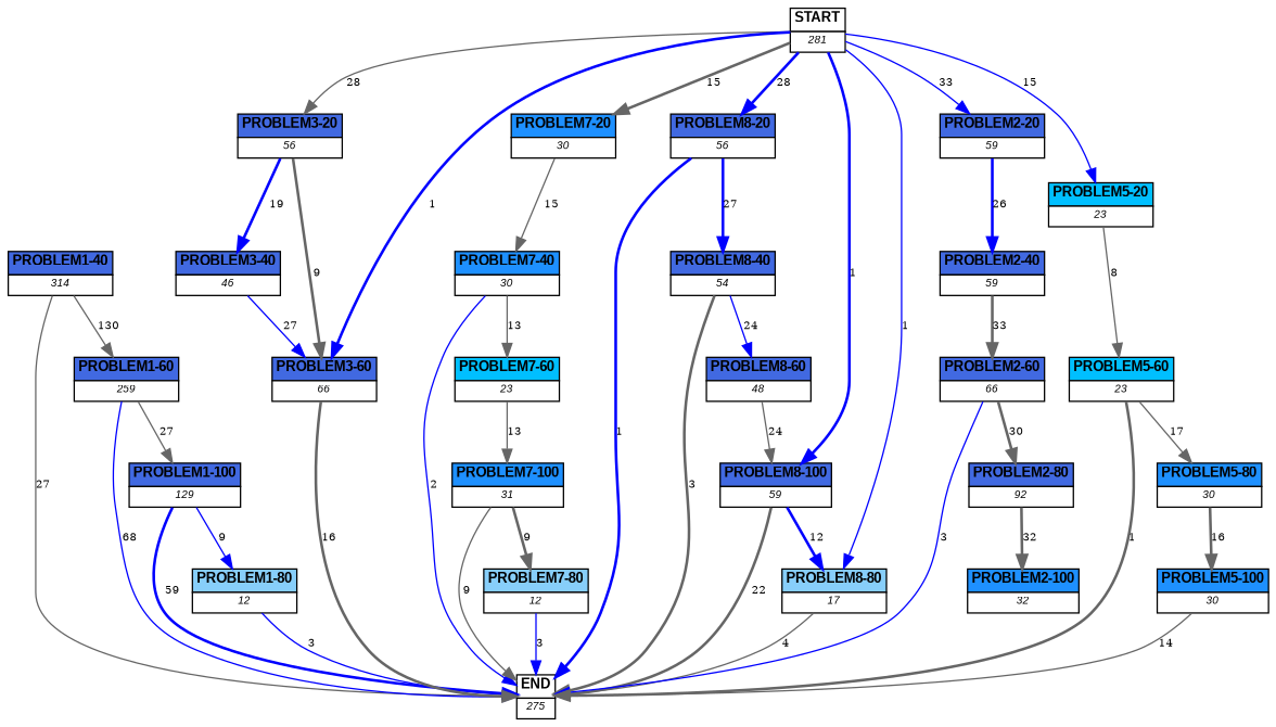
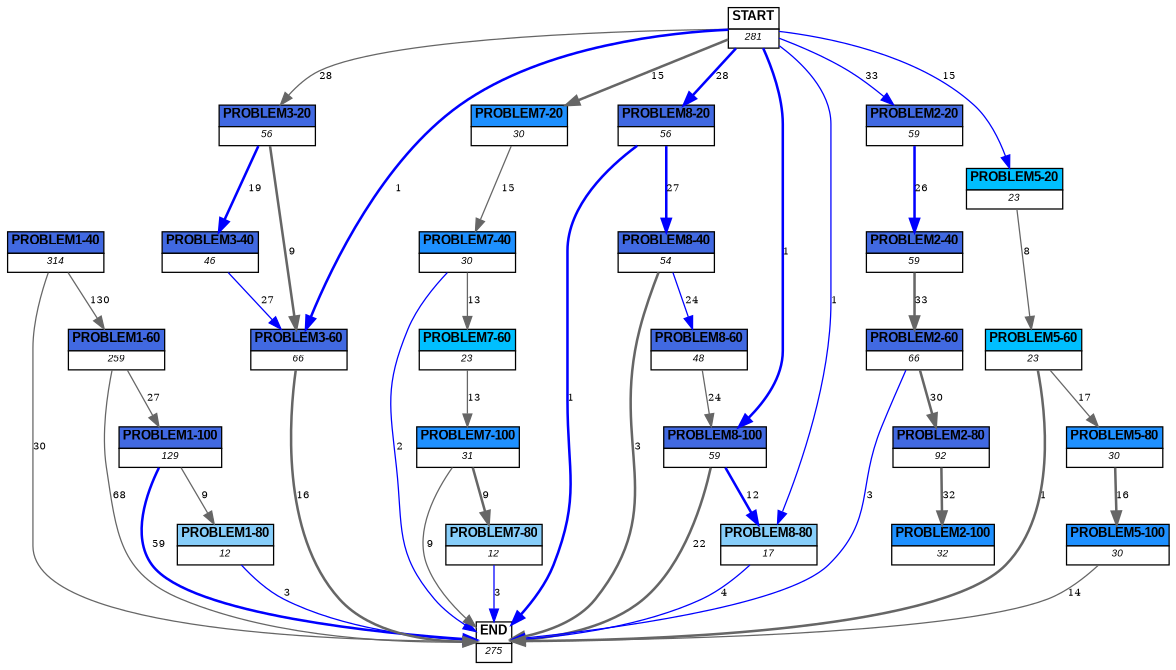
  digraph {
    fontname="DejaVu Serif"
    node [fontname="DejaVu Serif" shape=plain]
    edge [color=gray40 fontname="DejaVu Serif" fontsize=8 labelfloat=false style=solid]
    n1 [label=<<table border="0" cellborder="1" cellspacing="0"><tr><td bgcolor="royalblue"><FONT face="Arial" POINT-SIZE="10"><b>PROBLEM1-40</b></FONT></td></tr><tr><td bgcolor="white"><FONT face="Arial" POINT-SIZE="8"><i>314</i></FONT></td></tr></table>>]
    n2 [label=<<table border="0" cellborder="1" cellspacing="0"><tr><td bgcolor="white"><FONT face="Arial" POINT-SIZE="10"><b>END</b></FONT></td></tr><tr><td bgcolor="white"><FONT face="Arial" POINT-SIZE="8"><i>275</i></FONT></td></tr></table>>]
    n3 [label=<<table border="0" cellborder="1" cellspacing="0"><tr><td bgcolor="royalblue"><FONT face="Arial" POINT-SIZE="10"><b>PROBLEM1-60</b></FONT></td></tr><tr><td bgcolor="white"><FONT face="Arial" POINT-SIZE="8"><i>259</i></FONT></td></tr></table>>]
    n4 [label=<<table border="0" cellborder="1" cellspacing="0"><tr><td bgcolor="royalblue"><FONT face="Arial" POINT-SIZE="10"><b>PROBLEM1-100</b></FONT></td></tr><tr><td bgcolor="white"><FONT face="Arial" POINT-SIZE="8"><i>129</i></FONT></td></tr></table>>]
    n5 [label=<<table border="0" cellborder="1" cellspacing="0"><tr><td bgcolor="lightskyblue"><FONT face="Arial" POINT-SIZE="10"><b>PROBLEM1-80</b></FONT></td></tr><tr><td bgcolor="white"><FONT face="Arial" POINT-SIZE="8"><i>12</i></FONT></td></tr></table>>]
    n6 [label=<<table border="0" cellborder="1" cellspacing="0"><tr><td bgcolor="royalblue"><FONT face="Arial" POINT-SIZE="10"><b>PROBLEM3-20</b></FONT></td></tr><tr><td bgcolor="white"><FONT face="Arial" POINT-SIZE="8"><i>56</i></FONT></td></tr></table>>]
    n7 [label=<<table border="0" cellborder="1" cellspacing="0"><tr><td bgcolor="royalblue"><FONT face="Arial" POINT-SIZE="10"><b>PROBLEM3-40</b></FONT></td></tr><tr><td bgcolor="white"><FONT face="Arial" POINT-SIZE="8"><i>46</i></FONT></td></tr></table>>]
    n8 [label=<<table border="0" cellborder="1" cellspacing="0"><tr><td bgcolor="royalblue"><FONT face="Arial" POINT-SIZE="10"><b>PROBLEM3-60</b></FONT></td></tr><tr><td bgcolor="white"><FONT face="Arial" POINT-SIZE="8"><i>66</i></FONT></td></tr></table>>]
    n9 [label=<<table border="0" cellborder="1" cellspacing="0"><tr><td bgcolor="dodgerblue"><FONT face="Arial" POINT-SIZE="10"><b>PROBLEM7-20</b></FONT></td></tr><tr><td bgcolor="white"><FONT face="Arial" POINT-SIZE="8"><i>30</i></FONT></td></tr></table>>]
    n10 [label=<<table border="0" cellborder="1" cellspacing="0"><tr><td bgcolor="dodgerblue"><FONT face="Arial" POINT-SIZE="10"><b>PROBLEM7-40</b></FONT></td></tr><tr><td bgcolor="white"><FONT face="Arial" POINT-SIZE="8"><i>30</i></FONT></td></tr></table>>]
    n11 [label=<<table border="0" cellborder="1" cellspacing="0"><tr><td bgcolor="deepskyblue"><FONT face="Arial" POINT-SIZE="10"><b>PROBLEM7-60</b></FONT></td></tr><tr><td bgcolor="white"><FONT face="Arial" POINT-SIZE="8"><i>23</i></FONT></td></tr></table>>]
    n12 [label=<<table border="0" cellborder="1" cellspacing="0"><tr><td bgcolor="dodgerblue"><FONT face="Arial" POINT-SIZE="10"><b>PROBLEM7-100</b></FONT></td></tr><tr><td bgcolor="white"><FONT face="Arial" POINT-SIZE="8"><i>31</i></FONT></td></tr></table>>]
    n13 [label=<<table border="0" cellborder="1" cellspacing="0"><tr><td bgcolor="lightskyblue"><FONT face="Arial" POINT-SIZE="10"><b>PROBLEM7-80</b></FONT></td></tr><tr><td bgcolor="white"><FONT face="Arial" POINT-SIZE="8"><i>12</i></FONT></td></tr></table>>]
    n14 [label=<<table border="0" cellborder="1" cellspacing="0"><tr><td bgcolor="royalblue"><FONT face="Arial" POINT-SIZE="10"><b>PROBLEM8-20</b></FONT></td></tr><tr><td bgcolor="white"><FONT face="Arial" POINT-SIZE="8"><i>56</i></FONT></td></tr></table>>]
    n15 [label=<<table border="0" cellborder="1" cellspacing="0"><tr><td bgcolor="royalblue"><FONT face="Arial" POINT-SIZE="10"><b>PROBLEM8-40</b></FONT></td></tr><tr><td bgcolor="white"><FONT face="Arial" POINT-SIZE="8"><i>54</i></FONT></td></tr></table>>]
    n16 [label=<<table border="0" cellborder="1" cellspacing="0"><tr><td bgcolor="royalblue"><FONT face="Arial" POINT-SIZE="10"><b>PROBLEM8-60</b></FONT></td></tr><tr><td bgcolor="white"><FONT face="Arial" POINT-SIZE="8"><i>48</i></FONT></td></tr></table>>]
    n17 [label=<<table border="0" cellborder="1" cellspacing="0"><tr><td bgcolor="royalblue"><FONT face="Arial" POINT-SIZE="10"><b>PROBLEM8-100</b></FONT></td></tr><tr><td bgcolor="white"><FONT face="Arial" POINT-SIZE="8"><i>59</i></FONT></td></tr></table>>]
    n18 [label=<<table border="0" cellborder="1" cellspacing="0"><tr><td bgcolor="lightskyblue"><FONT face="Arial" POINT-SIZE="10"><b>PROBLEM8-80</b></FONT></td></tr><tr><td bgcolor="white"><FONT face="Arial" POINT-SIZE="8"><i>17</i></FONT></td></tr></table>>]
    n19 [label=<<table border="0" cellborder="1" cellspacing="0"><tr><td bgcolor="royalblue"><FONT face="Arial" POINT-SIZE="10"><b>PROBLEM2-20</b></FONT></td></tr><tr><td bgcolor="white"><FONT face="Arial" POINT-SIZE="8"><i>59</i></FONT></td></tr></table>>]
    n20 [label=<<table border="0" cellborder="1" cellspacing="0"><tr><td bgcolor="royalblue"><FONT face="Arial" POINT-SIZE="10"><b>PROBLEM2-40</b></FONT></td></tr><tr><td bgcolor="white"><FONT face="Arial" POINT-SIZE="8"><i>59</i></FONT></td></tr></table>>]
    n21 [label=<<table border="0" cellborder="1" cellspacing="0"><tr><td bgcolor="royalblue"><FONT face="Arial" POINT-SIZE="10"><b>PROBLEM2-60</b></FONT></td></tr><tr><td bgcolor="white"><FONT face="Arial" POINT-SIZE="8"><i>66</i></FONT></td></tr></table>>]
    n22 [label=<<table border="0" cellborder="1" cellspacing="0"><tr><td bgcolor="royalblue"><FONT face="Arial" POINT-SIZE="10"><b>PROBLEM2-80</b></FONT></td></tr><tr><td bgcolor="white"><FONT face="Arial" POINT-SIZE="8"><i>92</i></FONT></td></tr></table>>]
    n23 [label=<<table border="0" cellborder="1" cellspacing="0"><tr><td bgcolor="dodgerblue"><FONT face="Arial" POINT-SIZE="10"><b>PROBLEM2-100</b></FONT></td></tr><tr><td bgcolor="white"><FONT face="Arial" POINT-SIZE="8"><i>32</i></FONT></td></tr></table>>]
    n24 [label=<<table border="0" cellborder="1" cellspacing="0"><tr><td bgcolor="deepskyblue"><FONT face="Arial" POINT-SIZE="10"><b>PROBLEM5-20</b></FONT></td></tr><tr><td bgcolor="white"><FONT face="Arial" POINT-SIZE="8"><i>23</i></FONT></td></tr></table>>]
    n25 [label=<<table border="0" cellborder="1" cellspacing="0"><tr><td bgcolor="deepskyblue"><FONT face="Arial" POINT-SIZE="10"><b>PROBLEM5-60</b></FONT></td></tr><tr><td bgcolor="white"><FONT face="Arial" POINT-SIZE="8"><i>23</i></FONT></td></tr></table>>]
    n26 [label=<<table border="0" cellborder="1" cellspacing="0"><tr><td bgcolor="dodgerblue"><FONT face="Arial" POINT-SIZE="10"><b>PROBLEM5-80</b></FONT></td></tr><tr><td bgcolor="white"><FONT face="Arial" POINT-SIZE="8"><i>30</i></FONT></td></tr></table>>]
    n27 [label=<<table border="0" cellborder="1" cellspacing="0"><tr><td bgcolor="dodgerblue"><FONT face="Arial" POINT-SIZE="10"><b>PROBLEM5-100</b></FONT></td></tr><tr><td bgcolor="white"><FONT face="Arial" POINT-SIZE="8"><i>30</i></FONT></td></tr></table>>]
    n28 [label=<<table border="0" cellborder="1" cellspacing="0"><tr><td bgcolor="white"><FONT face="Arial" POINT-SIZE="10"><b>START</b></FONT></td></tr><tr><td bgcolor="white"><FONT face="Arial" POINT-SIZE="8"><i>281</i></FONT></td></tr></table>>]
-   n1 -> n2 [label=27]
+   n1 -> n2 [label=30]
    n1 -> n3 [label=130]
-   n3 -> n2 [color=blue label=68]
+   n3 -> n2 [label=68]
    n3 -> n4 [label=27]
    n4 -> n2 [color=blue label=59 style=bold]
-   n4 -> n5 [color=blue label=9]
+   n4 -> n5 [label=9]
    n5 -> n2 [color=blue label=3]
    n6 -> n7 [color=blue label=19 style=bold]
    n6 -> n8 [label=9 style=bold]
    n7 -> n8 [color=blue label=27]
    n8 -> n2 [label=16 style=bold]
    n9 -> n10 [label=15]
    n10 -> n2 [color=blue label=2]
    n10 -> n11 [label=13]
    n11 -> n12 [label=13]
    n12 -> n2 [label=9]
    n12 -> n13 [label=9 style=bold]
    n13 -> n2 [color=blue label=3]
    n14 -> n2 [color=blue label=1 style=bold]
    n14 -> n15 [color=blue label=27 style=bold]
    n15 -> n2 [label=3 style=bold]
    n15 -> n16 [color=blue label=24]
    n16 -> n17 [label=24]
    n17 -> n2 [label=22 style=bold]
    n17 -> n18 [color=blue label=12 style=bold]
-   n18 -> n2 [label=4]
+   n18 -> n2 [color=blue label=4]
    n19 -> n20 [color=blue label=26 style=bold]
    n20 -> n21 [label=33 style=bold]
    n21 -> n2 [color=blue label=3]
    n21 -> n22 [label=30 style=bold]
    n22 -> n23 [label=32 style=bold]
    n24 -> n25 [label=8]
    n25 -> n2 [label=1 style=bold]
    n25 -> n26 [label=17]
    n26 -> n27 [label=16 style=bold]
    n27 -> n2 [label=14]
    n28 -> n6 [label=28]
    n28 -> n8 [color=blue label=1 style=bold]
    n28 -> n9 [label=15 style=bold]
    n28 -> n14 [color=blue label=28 style=bold]
    n28 -> n17 [color=blue label=1 style=bold]
    n28 -> n18 [color=blue label=1]
    n28 -> n19 [color=blue label=33]
    n28 -> n24 [color=blue label=15]
  }
